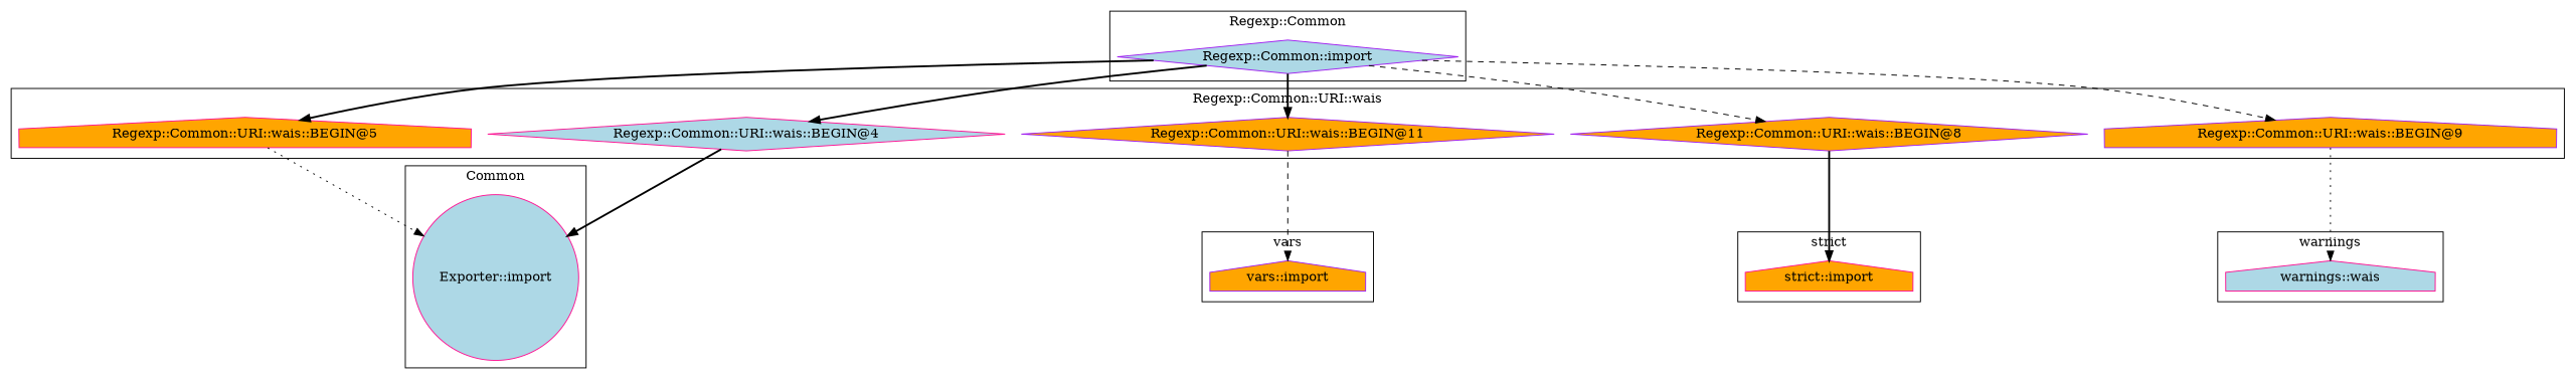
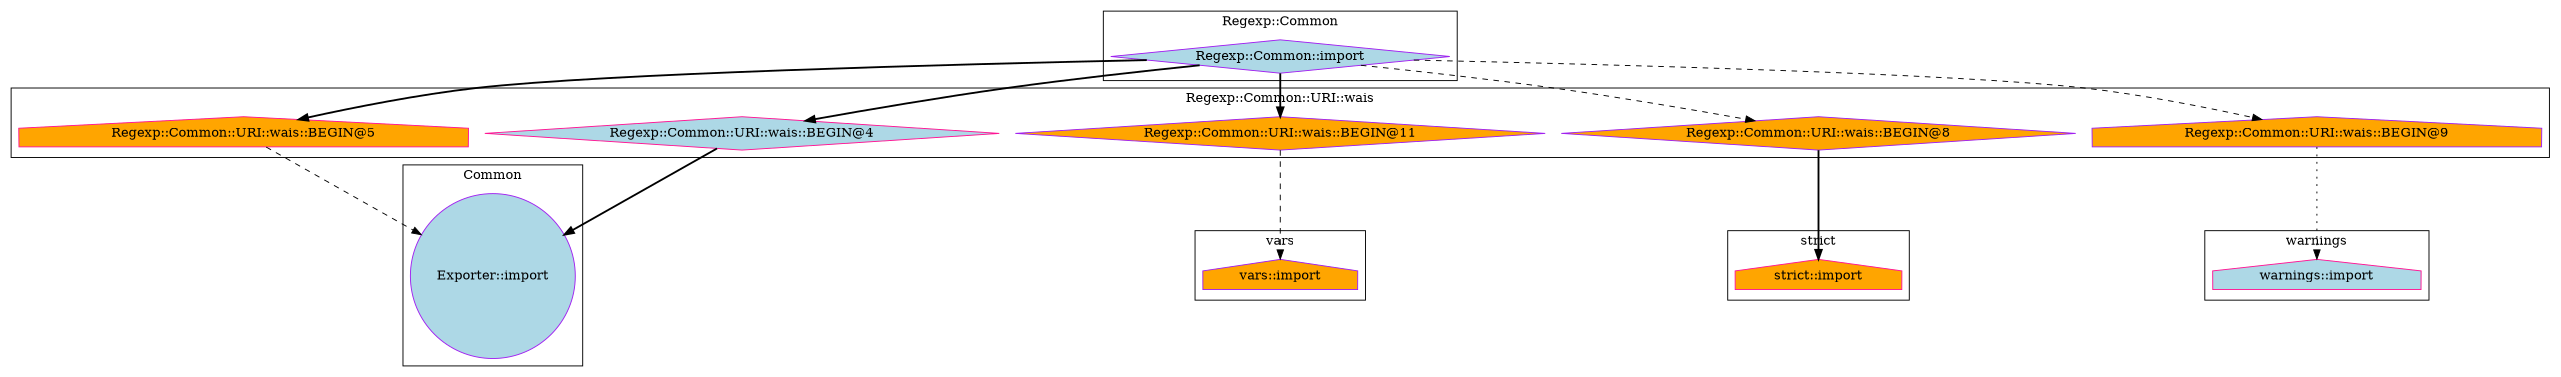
  digraph {
    node [color=purple fillcolor=orange shape=house style=filled]
    edge [style=bold]
    "vars::import"
-   "warnings::import" [color=deeppink fillcolor=lightblue label="warnings::wais"]
+   "warnings::import" [color=deeppink fillcolor=lightblue]
    "strict::import" [color=deeppink]
-   "Exporter::import" [color=deeppink fillcolor=lightblue shape=circle]
+   "Exporter::import" [fillcolor=lightblue shape=circle]
    "Regexp::Common::URI::wais::BEGIN@4" [color=deeppink fillcolor=lightblue shape=diamond]
    "Regexp::Common::URI::wais::BEGIN@11" [shape=diamond]
    "Regexp::Common::URI::wais::BEGIN@5" [color=deeppink]
    "Regexp::Common::URI::wais::BEGIN@8" [shape=diamond]
    "Regexp::Common::URI::wais::BEGIN@9"
    "Regexp::Common::import" [fillcolor=lightblue shape=diamond]
    subgraph cluster_1 {
      label=vars
      "vars::import"
    }
    subgraph cluster_2 {
      label=warnings
      "warnings::import"
    }
    subgraph cluster_3 {
      label="strict"
      "strict::import"
    }
    subgraph cluster_4 {
      label=Common
      "Exporter::import"
    }
    subgraph cluster_5 {
      label="Regexp::Common::URI::wais"
      "Regexp::Common::URI::wais::BEGIN@4"
      "Regexp::Common::URI::wais::BEGIN@11"
      "Regexp::Common::URI::wais::BEGIN@5"
      "Regexp::Common::URI::wais::BEGIN@8"
      "Regexp::Common::URI::wais::BEGIN@9"
    }
    subgraph cluster_6 {
      label="Regexp::Common"
      "Regexp::Common::import"
    }
    "Regexp::Common::URI::wais::BEGIN@4" -> "Exporter::import"
    "Regexp::Common::URI::wais::BEGIN@11" -> "vars::import" [style=dashed]
-   "Regexp::Common::URI::wais::BEGIN@5" -> "Exporter::import" [style=dotted]
+   "Regexp::Common::URI::wais::BEGIN@5" -> "Exporter::import" [style=dashed]
    "Regexp::Common::URI::wais::BEGIN@8" -> "strict::import"
    "Regexp::Common::URI::wais::BEGIN@9" -> "warnings::import" [style=dotted]
    "Regexp::Common::import" -> "Regexp::Common::URI::wais::BEGIN@4"
    "Regexp::Common::import" -> "Regexp::Common::URI::wais::BEGIN@11"
    "Regexp::Common::import" -> "Regexp::Common::URI::wais::BEGIN@5"
    "Regexp::Common::import" -> "Regexp::Common::URI::wais::BEGIN@8" [style=dashed]
    "Regexp::Common::import" -> "Regexp::Common::URI::wais::BEGIN@9" [style=dashed]
  }
